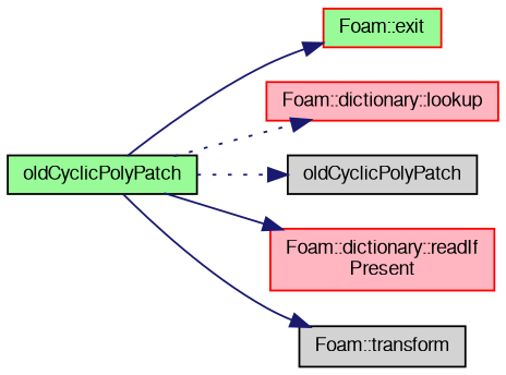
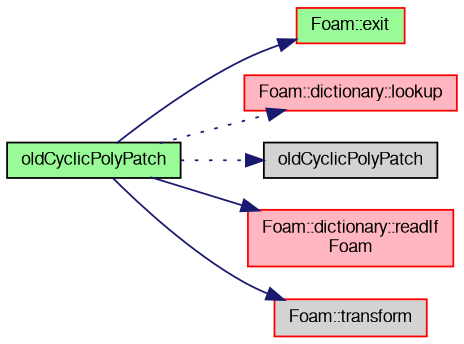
  digraph {
    rankdir=LR
    node [color=black fillcolor=palegreen fontname=FreeSans fontsize=10 shape=record style=filled]
    edge [color=midnightblue fontname=FreeSans fontsize=10 labelfontname=FreeSans labelfontsize=10 style=solid]
    n1 [fontcolor=black height=0.2 label=oldCyclicPolyPatch width=0.4]
    n2 [color=red height=0.2 label="Foam::exit" width=0.4]
    n3 [color=red fillcolor=lightpink height=0.2 label="Foam::dictionary::lookup" width=0.4]
    n4 [fillcolor=lightgrey height=0.2 label=oldCyclicPolyPatch width=0.4]
-   n5 [color=red fillcolor=lightpink height=0.2 label="Foam::dictionary::readIf\lPresent" width=0.4]
-   n6 [fillcolor=lightgrey height=0.2 label="Foam::transform" width=0.4]
+   n5 [color=red fillcolor=lightpink height=0.2 label="Foam::dictionary::readIf\lFoam" width=0.4]
+   n6 [color=red fillcolor=lightgrey height=0.2 label="Foam::transform" width=0.4]
    n1 -> n2
    n1 -> n3 [style=dotted]
    n1 -> n4 [style=dotted]
    n1 -> n5
    n1 -> n6
  }
